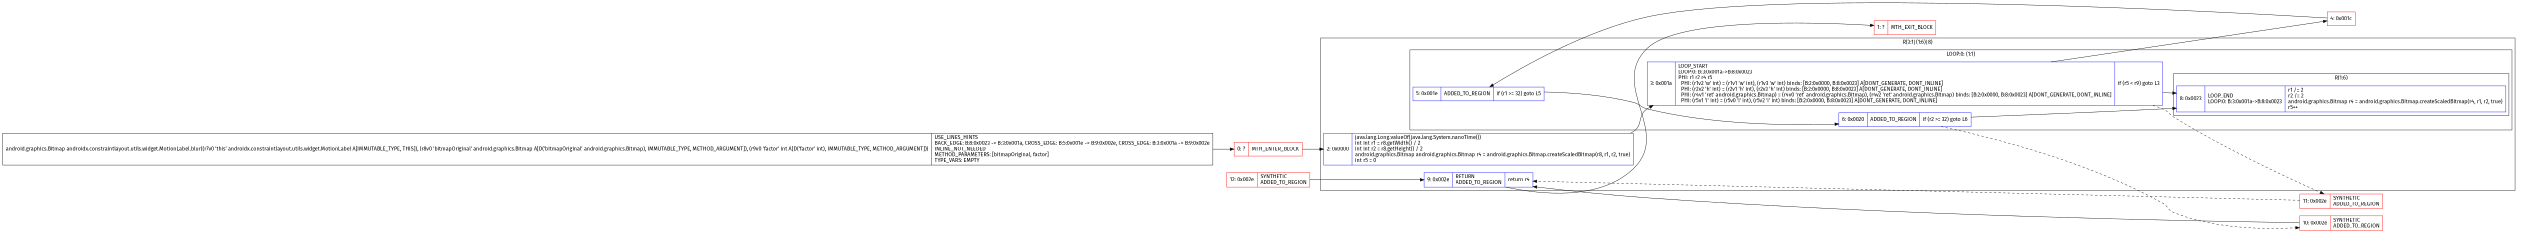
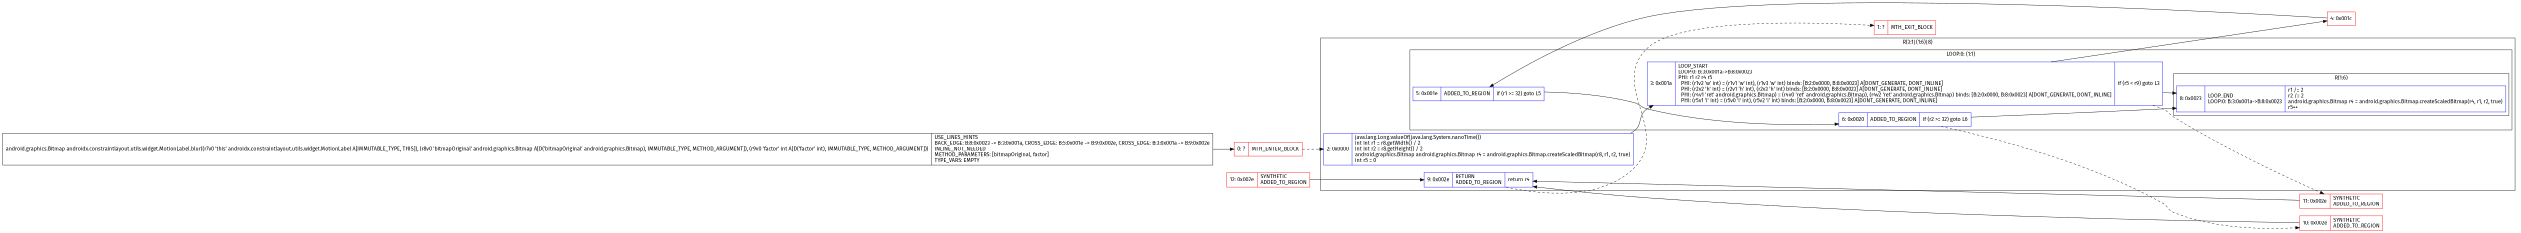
  digraph {
    fontname="Fira Sans"
    rankdir=LR
    node [color=blue fontname="Fira Sans" shape=record]
    edge [fontname="Fira Sans"]
    n1 [label="{8\:\ 0x0023|LOOP_END\lLOOP:0: B:3:0x001a\-\>B:8:0x0023\l|r1 \/= 2\lr2 \/= 2\landroid.graphics.Bitmap r4 = android.graphics.Bitmap.createScaledBitmap(r4, r1, r2, true)\lr5++\l}"]
    n2 [label="{3\:\ 0x001a|LOOP_START\lLOOP:0: B:3:0x001a\-\>B:8:0x0023\lPHI: r1 r2 r4 r5 \l  PHI: (r1v2 'w' int) = (r1v1 'w' int), (r1v3 'w' int) binds: [B:2:0x0000, B:8:0x0023] A[DONT_GENERATE, DONT_INLINE]\l  PHI: (r2v2 'h' int) = (r2v1 'h' int), (r2v3 'h' int) binds: [B:2:0x0000, B:8:0x0023] A[DONT_GENERATE, DONT_INLINE]\l  PHI: (r4v1 'ret' android.graphics.Bitmap) = (r4v0 'ret' android.graphics.Bitmap), (r4v2 'ret' android.graphics.Bitmap) binds: [B:2:0x0000, B:8:0x0023] A[DONT_GENERATE, DONT_INLINE]\l  PHI: (r5v1 'i' int) = (r5v0 'i' int), (r5v2 'i' int) binds: [B:2:0x0000, B:8:0x0023] A[DONT_GENERATE, DONT_INLINE]\l|if (r5 \< r9) goto L3\l}"]
    n3 [label="{5\:\ 0x001e|ADDED_TO_REGION\l|if (r1 \>= 32) goto L5\l}"]
    n4 [label="{6\:\ 0x0020|ADDED_TO_REGION\l|if (r2 \>= 32) goto L6\l}"]
    n5 [label="{2\:\ 0x0000|java.lang.Long.valueOf(java.lang.System.nanoTime())\lint int r1 = r8.getWidth() \/ 2\lint int r2 = r8.getHeight() \/ 2\landroid.graphics.Bitmap android.graphics.Bitmap r4 = android.graphics.Bitmap.createScaledBitmap(r8, r1, r2, true)\lint r5 = 0\l}"]
    n6 [label="{9\:\ 0x002e|RETURN\lADDED_TO_REGION\l|return r4\l}"]
    n7 [color=red label="{4\:\ 0x001c}"]
    n8 [color=red label="{11\:\ 0x002e|SYNTHETIC\lADDED_TO_REGION\l}"]
    n9 [color=red label="{10\:\ 0x002e|SYNTHETIC\lADDED_TO_REGION\l}"]
    n10 [color=red label="{1\:\ ?|MTH_EXIT_BLOCK\l}"]
    n11 [color=red label="{12\:\ 0x002e|SYNTHETIC\lADDED_TO_REGION\l}"]
    n12 [color=red label="{0\:\ ?|MTH_ENTER_BLOCK\l}"]
    n13 [label="{android.graphics.Bitmap androidx.constraintlayout.utils.widget.MotionLabel.blur((r7v0 'this' androidx.constraintlayout.utils.widget.MotionLabel A[IMMUTABLE_TYPE, THIS]), (r8v0 'bitmapOriginal' android.graphics.Bitmap A[D('bitmapOriginal' android.graphics.Bitmap), IMMUTABLE_TYPE, METHOD_ARGUMENT]), (r9v0 'factor' int A[D('factor' int), IMMUTABLE_TYPE, METHOD_ARGUMENT]))  | USE_LINES_HINTS\lBACK_EDGE: B:8:0x0023 \-\> B:3:0x001a, CROSS_EDGE: B:5:0x001e \-\> B:9:0x002e, CROSS_EDGE: B:3:0x001a \-\> B:9:0x002e\lINLINE_NOT_NEEDED\lMETHOD_PARAMETERS: [bitmapOriginal, factor]\lTYPE_VARS: EMPTY\l}" color=""]
    subgraph cluster_1 {
      label="R(3:1|(1:6)|8)"
      n5
      n6
      subgraph cluster_2 {
        label="LOOP:0: (1:1)"
        n2
        n3
        n4
        subgraph cluster_3 {
          label="R(1:6)"
          n1
        }
      }
    }
    n2 -> n1
    n2 -> n7
    n2 -> n8 [style=dashed]
    n3 -> n4
    n4 -> n1
    n4 -> n9 [style=dashed]
    n5 -> n2
-   n6 -> n10
+   n6 -> n10 [style=dashed]
    n7 -> n3
-   n8 -> n6 [style=dashed]
+   n8 -> n6
    n9 -> n6
    n11 -> n6
-   n12 -> n5
+   n12 -> n5 [style=dashed]
    n13 -> n12
  }
